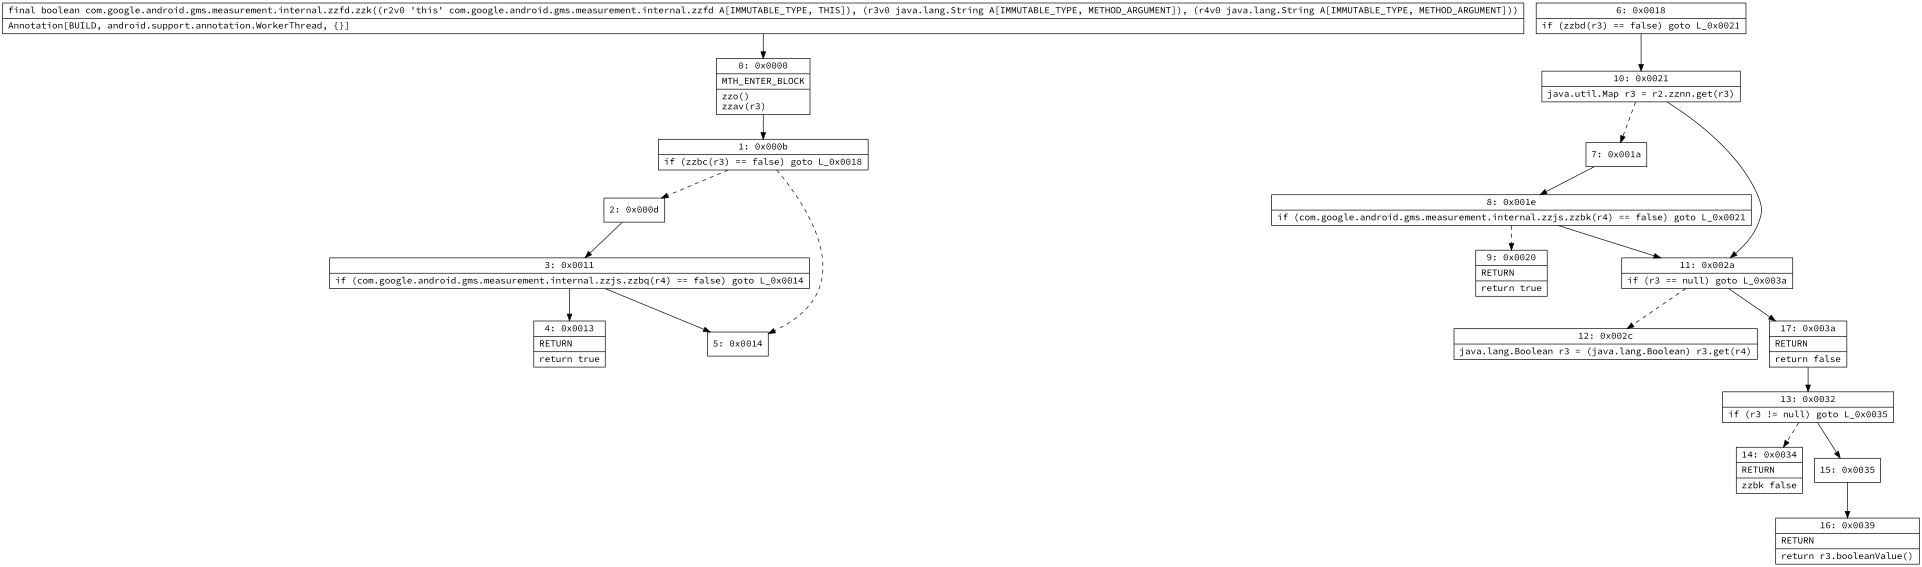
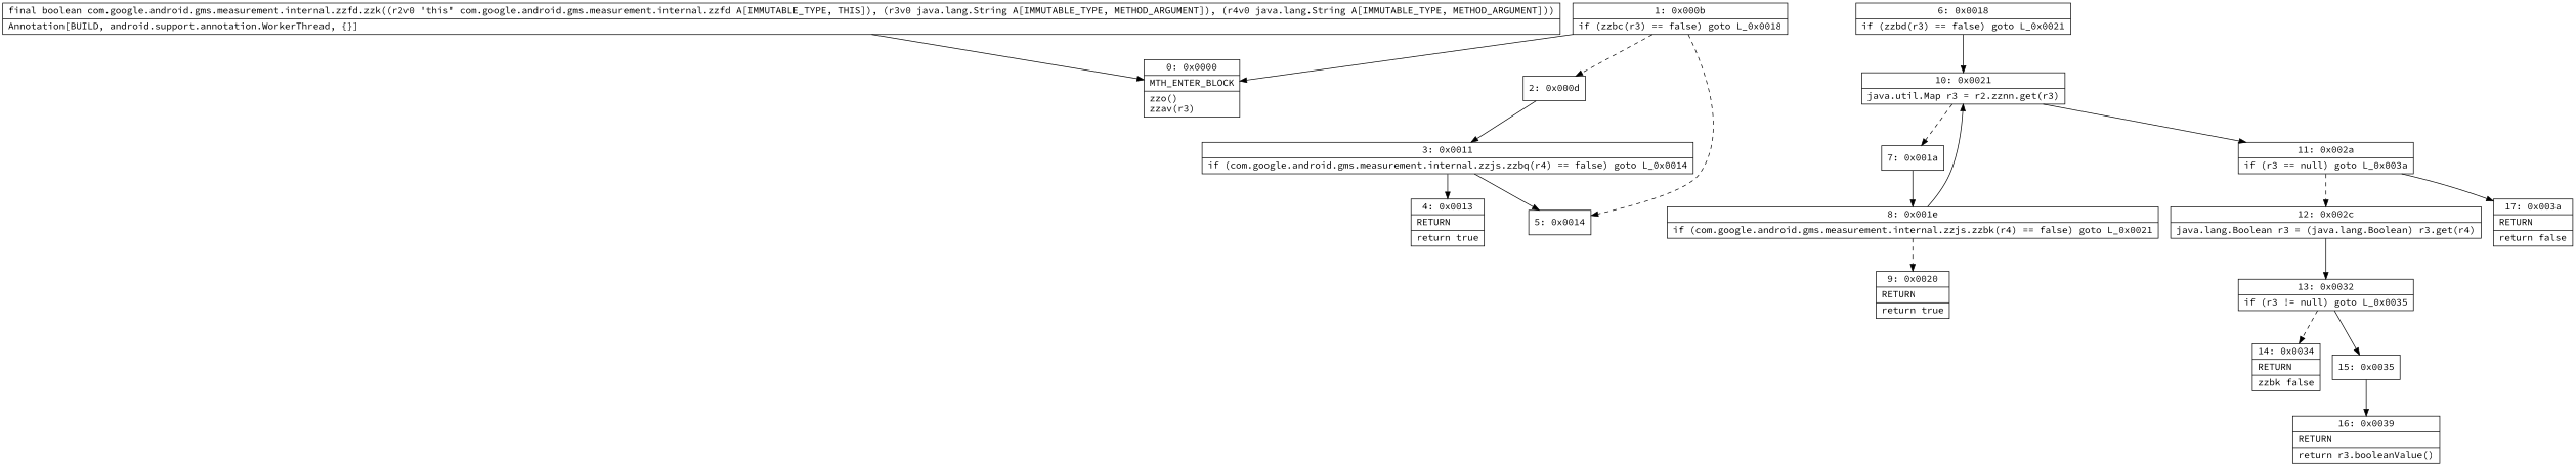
  digraph {
    fontname="Source Code Pro"
    node [fontname="Source Code Pro" shape=record]
    edge [fontname="Source Code Pro"]
    n1 [label="{0\:\ 0x0000|MTH_ENTER_BLOCK\l|zzo()\lzzav(r3)\l}"]
    n2 [label="{1\:\ 0x000b|if (zzbc(r3) == false) goto L_0x0018\l}"]
    n3 [label="{2\:\ 0x000d}"]
    n4 [label="{5\:\ 0x0014}"]
    n5 [label="{3\:\ 0x0011|if (com.google.android.gms.measurement.internal.zzjs.zzbq(r4) == false) goto L_0x0014\l}"]
    n6 [label="{4\:\ 0x0013|RETURN\l|return true\l}"]
    n7 [label="{6\:\ 0x0018|if (zzbd(r3) == false) goto L_0x0021\l}"]
    n8 [label="{10\:\ 0x0021|java.util.Map r3 = r2.zznn.get(r3)\l}"]
    n9 [label="{7\:\ 0x001a}"]
    n10 [label="{8\:\ 0x001e|if (com.google.android.gms.measurement.internal.zzjs.zzbk(r4) == false) goto L_0x0021\l}"]
    n11 [label="{11\:\ 0x002a|if (r3 == null) goto L_0x003a\l}"]
    n12 [label="{9\:\ 0x0020|RETURN\l|return true\l}"]
    n13 [label="{12\:\ 0x002c|java.lang.Boolean r3 = (java.lang.Boolean) r3.get(r4)\l}"]
    n14 [label="{17\:\ 0x003a|RETURN\l|return false\l}"]
    n15 [label="{13\:\ 0x0032|if (r3 != null) goto L_0x0035\l}"]
    n16 [label="{14\:\ 0x0034|RETURN\l|zzbk false\l}"]
    n17 [label="{15\:\ 0x0035}"]
    n18 [label="{16\:\ 0x0039|RETURN\l|return r3.booleanValue()\l}"]
    n19 [label="{final boolean com.google.android.gms.measurement.internal.zzfd.zzk((r2v0 'this' com.google.android.gms.measurement.internal.zzfd A[IMMUTABLE_TYPE, THIS]), (r3v0 java.lang.String A[IMMUTABLE_TYPE, METHOD_ARGUMENT]), (r4v0 java.lang.String A[IMMUTABLE_TYPE, METHOD_ARGUMENT]))  | Annotation[BUILD, android.support.annotation.WorkerThread, \{\}]\l}"]
-   n1 -> n2
+   n2 -> n1
    n2 -> n3 [style=dashed]
    n2 -> n4 [style=dashed]
    n3 -> n5
    n5 -> n4
    n5 -> n6 [style=solid]
    n7 -> n8
    n8 -> n9 [style=dashed]
    n8 -> n11
    n9 -> n10
-   n10 -> n11
+   n10 -> n8
    n10 -> n12 [style=dashed]
    n11 -> n13 [style=dashed]
    n11 -> n14
-   n14 -> n15
+   n13 -> n15
    n15 -> n16 [style=dashed]
    n15 -> n17
    n17 -> n18
    n19 -> n1
  }
